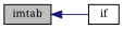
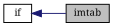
  digraph {
    rankdir=LR
    fontname="Noto Serif"
    node [color=black fontname="Noto Serif" fontsize=10 shape=record]
    n1 [fillcolor=grey75 fontcolor=black height=0.2 label=imtab style=filled width=0.4]
    n2 [height=0.2 label=if width=0.4]
-   n1 -> n2 [color=midnightblue dir=back fontname="Noto Serif" fontsize=10 labelfontname=Helvetica labelfontsize=10 style=solid]
+   n2 -> n1 [color=midnightblue dir=back fontname="Noto Serif" fontsize=10 labelfontname=Helvetica labelfontsize=10 style=solid]
  }
